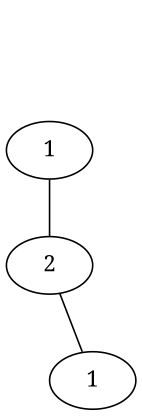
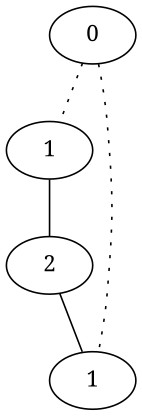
  graph {
    fontname="Noto Serif"
    node [fontname="Noto Serif"]
    edge [fontname="Noto Serif"]
+   n1 [label=0]
    n2 [label=1]
    n3 [label=1]
    n4 [label=2]
+   n1 -- n2 [style=dotted]
+   n1 -- n3 [style=dotted]
    n2 -- n4
    n4 -- n3
  }
